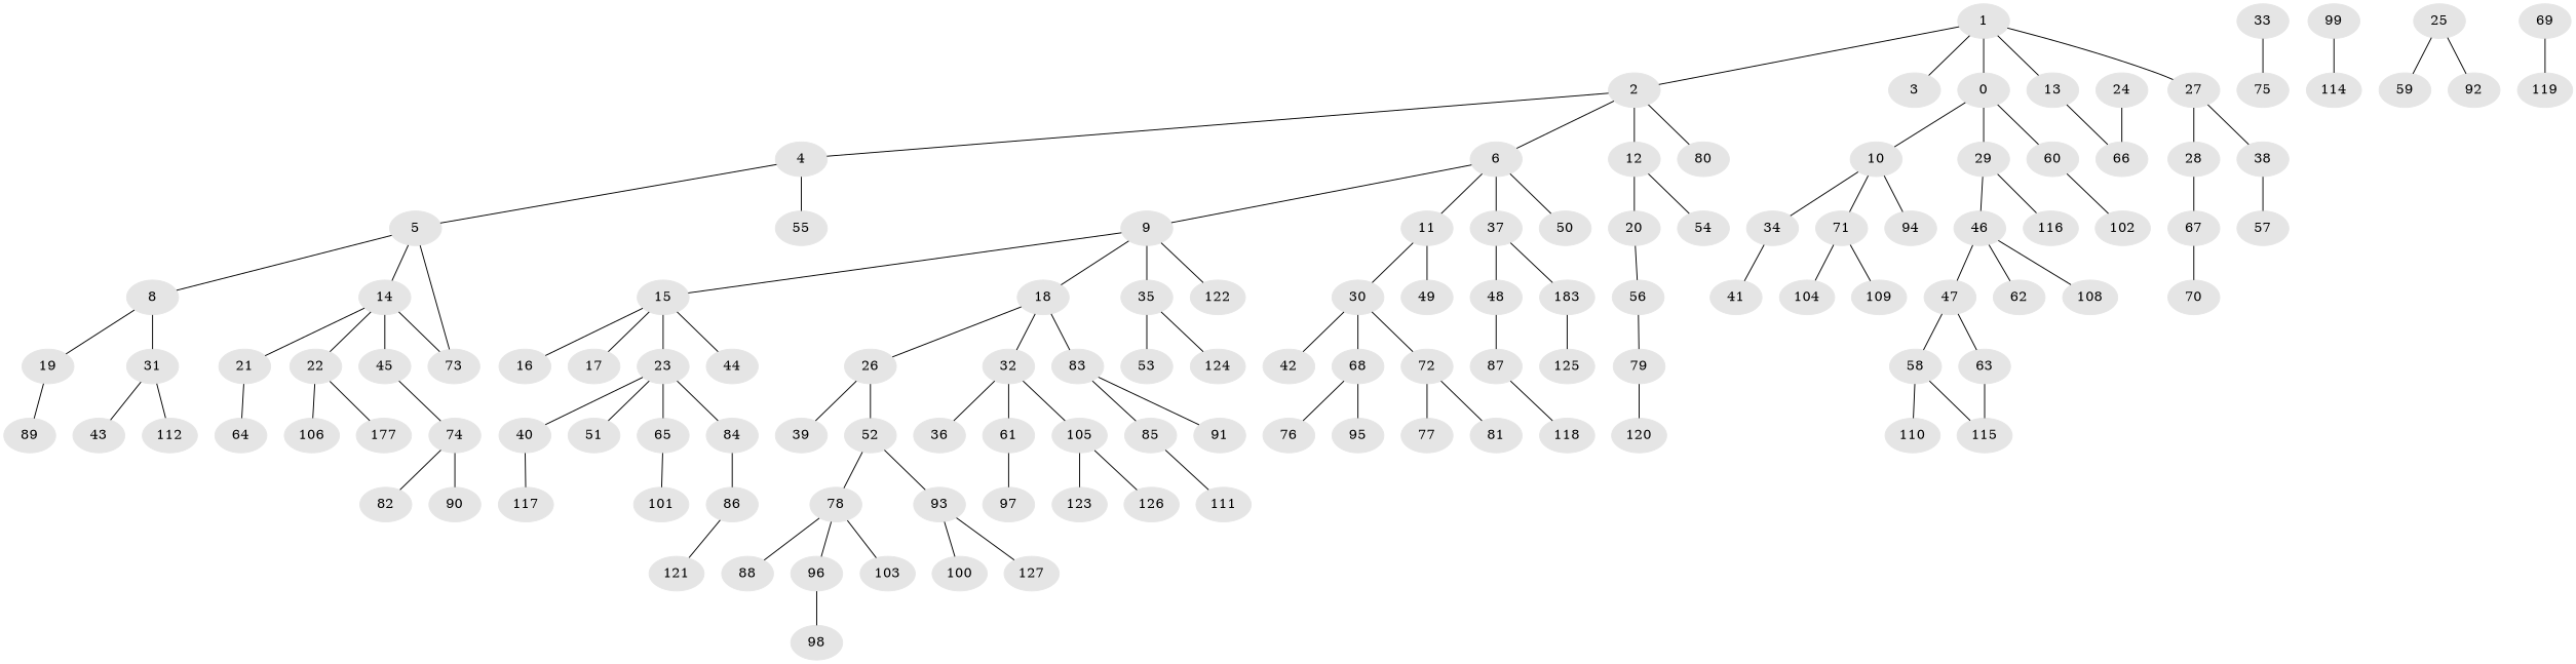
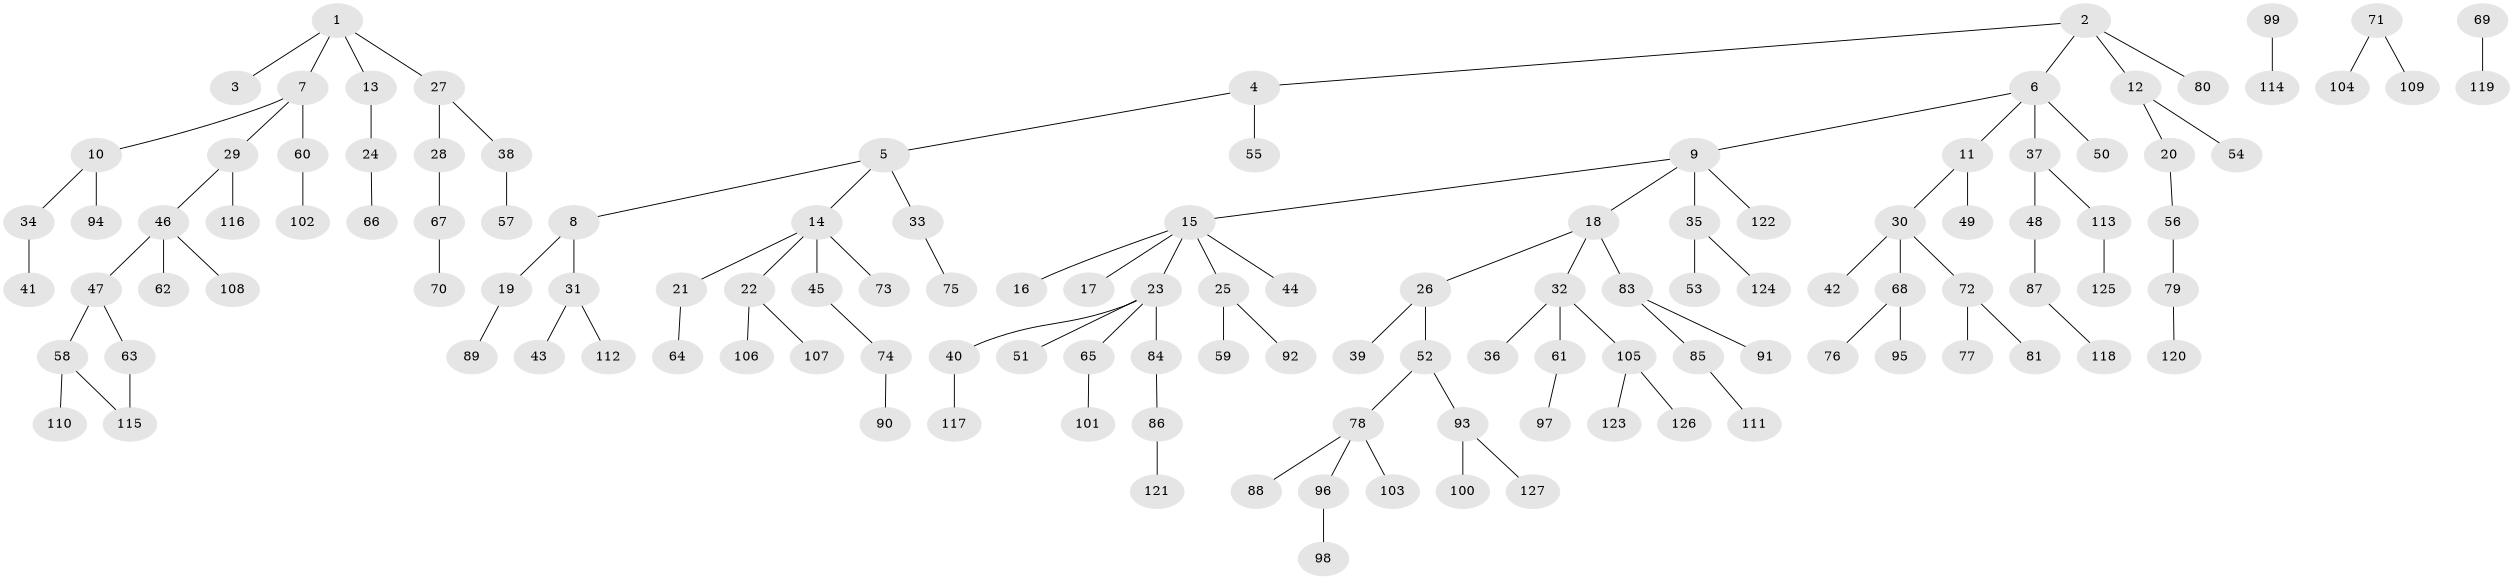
  graph {
    node [color=gray90 style=filled]
    1
    2
    3
-   7 [label=0]
+   7
    13
    27
    4
    6
    12
    80
    10
    29
    60
    24
    28
    38
    5
    55
    9
    11
    37
    50
    20
    54
    8
    14
    33
    19
    31
    21
    22
    45
    73
    75
    15
    18
    35
    122
    30
    49
    48
-   113 [label=183]
+   113
    99
    114
    34
    71
    94
    46
    116
    102
    89
    43
    112
    16
    17
    23
    25
    44
    26
    32
    83
    53
    124
    41
    104
    109
    42
    68
    72
    56
    66
    64
    106
-   107 [label=177]
+   107
    74
    40
    51
    65
    84
    59
    92
    39
    52
    36
    61
    105
    85
    91
    79
    117
    101
    86
    78
    93
    67
    57
    70
    47
    62
    108
    76
    95
    77
    81
    97
    123
    126
    87
    125
-   82
    90
    58
    63
    110
    115
    118
    88
    96
    103
    100
    127
    120
    69
    119
    98
    111
    121
-   1 -- 2
    1 -- 3
    1 -- 7
    1 -- 13
    1 -- 27
    2 -- 4
    2 -- 6
    2 -- 12
    2 -- 80
    7 -- 10
    7 -- 29
    7 -- 60
-   13 -- 66
+   13 -- 24
    27 -- 28
    27 -- 38
    4 -- 5
    4 -- 55
    6 -- 9
    6 -- 11
    6 -- 37
    6 -- 50
    12 -- 20
    12 -- 54
    10 -- 34
-   10 -- 71
    10 -- 94
    29 -- 46
    29 -- 116
    60 -- 102
    24 -- 66
    28 -- 67
    38 -- 57
    5 -- 8
    5 -- 14
-   5 -- 73
+   5 -- 33
    9 -- 15
    9 -- 18
    9 -- 35
    9 -- 122
    11 -- 30
    11 -- 49
    37 -- 48
    37 -- 113
    20 -- 56
    8 -- 19
    8 -- 31
    14 -- 21
    14 -- 22
    14 -- 45
    14 -- 73
    33 -- 75
    19 -- 89
    31 -- 43
    31 -- 112
    21 -- 64
    22 -- 106
    22 -- 107
    45 -- 74
    15 -- 16
    15 -- 17
    15 -- 23
+   15 -- 25
    15 -- 44
    18 -- 26
    18 -- 32
    18 -- 83
    35 -- 53
    35 -- 124
    30 -- 42
    30 -- 68
    30 -- 72
    48 -- 87
    113 -- 125
    99 -- 114
    34 -- 41
    71 -- 104
    71 -- 109
    46 -- 47
    46 -- 62
    46 -- 108
    23 -- 40
    23 -- 51
    23 -- 65
    23 -- 84
    25 -- 59
    25 -- 92
    26 -- 39
    26 -- 52
    32 -- 36
    32 -- 61
    32 -- 105
    83 -- 85
    83 -- 91
    68 -- 76
    68 -- 95
    72 -- 77
    72 -- 81
    56 -- 79
-   74 -- 82
    74 -- 90
    40 -- 117
    65 -- 101
    84 -- 86
    52 -- 78
    52 -- 93
    61 -- 97
    105 -- 123
    105 -- 126
    85 -- 111
    79 -- 120
    86 -- 121
    78 -- 88
    78 -- 96
    78 -- 103
    93 -- 100
    93 -- 127
    67 -- 70
    47 -- 58
    47 -- 63
    87 -- 118
    58 -- 110
    58 -- 115
    63 -- 115
    96 -- 98
    69 -- 119
  }
